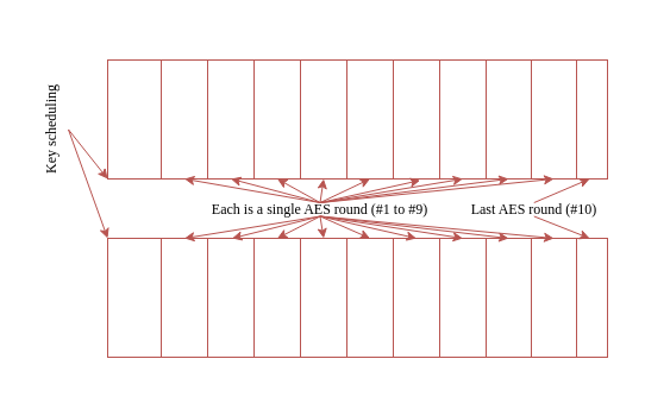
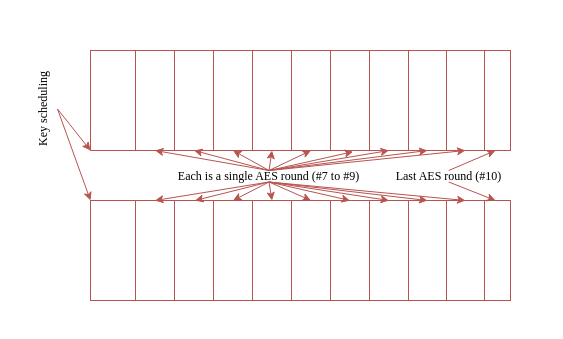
  <mxCell id="0" />
  <mxCell id="1" parent="0" />
  <mxCell id="2" value="" style="shape=image;verticalLabelPosition=bottom;labelBackgroundColor=default;verticalAlign=top;aspect=fixed;imageAspect=0;image=file:///home/pierre/downloads/3_single_aes.png;" vertex="1" parent="1"><mxGeometry x="20.5" y="20" width="520" height="297" as="geometry" /></mxCell>
  <mxCell id="3" value="&lt;br&gt;" style="rounded=0;whiteSpace=wrap;html=1;fillColor=none;strokeColor=#b85450;labelPosition=center;verticalLabelPosition=top;align=center;verticalAlign=bottom;fontFamily=Georgia;" vertex="1" parent="1"><mxGeometry x="90" y="50" width="45" height="100" as="geometry" /></mxCell>
  <mxCell id="4" value="Key scheduling" style="text;html=1;strokeColor=none;fillColor=none;align=center;verticalAlign=middle;whiteSpace=wrap;rounded=0;fontFamily=Georgia;horizontal=0;" vertex="1" parent="1"><mxGeometry x="27" y="61.75" width="30" height="93.5" as="geometry" /></mxCell>
  <mxCell id="5" value="" style="endArrow=classic;html=1;rounded=0;fontFamily=Georgia;exitX=1;exitY=0.5;exitDx=0;exitDy=0;entryX=0;entryY=1;entryDx=0;entryDy=0;fillColor=#f8cecc;strokeColor=#b85450;" edge="1" parent="1" source="4" target="3"><mxGeometry width="50" height="50" relative="1" as="geometry"><mxPoint x="130" y="160" as="sourcePoint" /><mxPoint x="180" y="110" as="targetPoint" /></mxGeometry></mxCell>
  <mxCell id="6" value="" style="endArrow=classic;html=1;rounded=0;fontFamily=Georgia;exitX=1;exitY=0.5;exitDx=0;exitDy=0;entryX=0;entryY=0;entryDx=0;entryDy=0;fillColor=#f8cecc;strokeColor=#b85450;" edge="1" parent="1" source="4" target="7"><mxGeometry width="50" height="50" relative="1" as="geometry"><mxPoint x="280" y="168.5" as="sourcePoint" /><mxPoint x="260" y="190" as="targetPoint" /></mxGeometry></mxCell>
  <mxCell id="7" value="&lt;br&gt;" style="rounded=0;whiteSpace=wrap;html=1;fillColor=none;strokeColor=#b85450;labelPosition=center;verticalLabelPosition=top;align=center;verticalAlign=bottom;fontFamily=Georgia;" vertex="1" parent="1"><mxGeometry x="90" y="200" width="45" height="100" as="geometry" /></mxCell>
- <mxCell id="8" value="Each is a single AES round (#1 to #9)" style="text;html=1;strokeColor=none;fillColor=none;align=center;verticalAlign=middle;whiteSpace=wrap;rounded=0;fontFamily=Georgia;" vertex="1" parent="1"><mxGeometry x="160" y="170" width="217" height="11.5" as="geometry" /></mxCell>
+ <mxCell id="8" value="Each is a single AES round (#7 to #9)" style="text;html=1;strokeColor=none;fillColor=none;align=center;verticalAlign=middle;whiteSpace=wrap;rounded=0;fontFamily=Georgia;" vertex="1" parent="1"><mxGeometry x="160" y="170" width="217" height="11.5" as="geometry" /></mxCell>
  <mxCell id="9" value="" style="endArrow=classic;html=1;rounded=0;fontFamily=Georgia;exitX=0.5;exitY=0;exitDx=0;exitDy=0;entryX=0.5;entryY=1;entryDx=0;entryDy=0;fillColor=#f8cecc;strokeColor=#b85450;" edge="1" source="8" target="11" parent="1"><mxGeometry width="50" height="50" relative="1" as="geometry"><mxPoint x="184" y="160" as="sourcePoint" /><mxPoint x="164" y="150" as="targetPoint" /></mxGeometry></mxCell>
  <mxCell id="10" value="" style="endArrow=classic;html=1;rounded=0;fontFamily=Georgia;exitX=0.5;exitY=1;exitDx=0;exitDy=0;entryX=0.5;entryY=0;entryDx=0;entryDy=0;fillColor=#f8cecc;strokeColor=#b85450;" edge="1" source="8" parent="1"><mxGeometry width="50" height="50" relative="1" as="geometry"><mxPoint x="334" y="168.5" as="sourcePoint" /><mxPoint x="154.5" y="200" as="targetPoint" /></mxGeometry></mxCell>
  <mxCell id="11" value="&lt;br&gt;" style="rounded=0;whiteSpace=wrap;html=1;fillColor=none;strokeColor=#b85450;labelPosition=center;verticalLabelPosition=top;align=center;verticalAlign=bottom;fontFamily=Georgia;" vertex="1" parent="1"><mxGeometry x="135" y="50" width="39" height="100" as="geometry" /></mxCell>
  <mxCell id="12" value="" style="endArrow=classic;html=1;rounded=0;fontFamily=Georgia;entryX=0.5;entryY=0;entryDx=0;entryDy=0;fillColor=#f8cecc;strokeColor=#b85450;exitX=0.5;exitY=1;exitDx=0;exitDy=0;" edge="1" parent="1" source="8"><mxGeometry width="50" height="50" relative="1" as="geometry"><mxPoint x="200" y="179" as="sourcePoint" /><mxPoint x="194.5" y="200" as="targetPoint" /></mxGeometry></mxCell>
  <mxCell id="13" value="" style="endArrow=classic;html=1;rounded=0;fontFamily=Georgia;exitX=0.5;exitY=0;exitDx=0;exitDy=0;entryX=0.5;entryY=1;entryDx=0;entryDy=0;fillColor=#f8cecc;strokeColor=#b85450;" edge="1" parent="1" source="8" target="14"><mxGeometry width="50" height="50" relative="1" as="geometry"><mxPoint x="220" y="178.5" as="sourcePoint" /><mxPoint x="194.5" y="150" as="targetPoint" /></mxGeometry></mxCell>
  <mxCell id="14" value="&lt;br&gt;" style="rounded=0;whiteSpace=wrap;html=1;fillColor=none;strokeColor=#b85450;labelPosition=center;verticalLabelPosition=top;align=center;verticalAlign=bottom;fontFamily=Georgia;" vertex="1" parent="1"><mxGeometry x="174" y="50" width="39" height="100" as="geometry" /></mxCell>
  <mxCell id="15" value="&lt;br&gt;" style="rounded=0;whiteSpace=wrap;html=1;fillColor=none;strokeColor=#b85450;labelPosition=center;verticalLabelPosition=top;align=center;verticalAlign=bottom;fontFamily=Georgia;" vertex="1" parent="1"><mxGeometry x="213" y="50" width="39" height="100" as="geometry" /></mxCell>
  <mxCell id="16" value="&lt;br&gt;" style="rounded=0;whiteSpace=wrap;html=1;fillColor=none;strokeColor=#b85450;labelPosition=center;verticalLabelPosition=top;align=center;verticalAlign=bottom;fontFamily=Georgia;" vertex="1" parent="1"><mxGeometry x="252" y="50" width="39" height="100" as="geometry" /></mxCell>
  <mxCell id="17" value="&lt;br&gt;" style="rounded=0;whiteSpace=wrap;html=1;fillColor=none;strokeColor=#b85450;labelPosition=center;verticalLabelPosition=top;align=center;verticalAlign=bottom;fontFamily=Georgia;" vertex="1" parent="1"><mxGeometry x="291" y="50" width="39" height="100" as="geometry" /></mxCell>
  <mxCell id="18" value="&lt;br&gt;" style="rounded=0;whiteSpace=wrap;html=1;fillColor=none;strokeColor=#b85450;labelPosition=center;verticalLabelPosition=top;align=center;verticalAlign=bottom;fontFamily=Georgia;" vertex="1" parent="1"><mxGeometry x="330" y="50" width="39" height="100" as="geometry" /></mxCell>
  <mxCell id="19" value="&lt;br&gt;" style="rounded=0;whiteSpace=wrap;html=1;fillColor=none;strokeColor=#b85450;labelPosition=center;verticalLabelPosition=top;align=center;verticalAlign=bottom;fontFamily=Georgia;" vertex="1" parent="1"><mxGeometry x="369" y="50" width="39" height="100" as="geometry" /></mxCell>
  <mxCell id="20" value="&lt;br&gt;" style="rounded=0;whiteSpace=wrap;html=1;fillColor=none;strokeColor=#b85450;labelPosition=center;verticalLabelPosition=top;align=center;verticalAlign=bottom;fontFamily=Georgia;" vertex="1" parent="1"><mxGeometry x="408" y="50" width="38" height="100" as="geometry" /></mxCell>
  <mxCell id="21" value="&lt;br&gt;" style="rounded=0;whiteSpace=wrap;html=1;fillColor=none;strokeColor=#b85450;labelPosition=center;verticalLabelPosition=top;align=center;verticalAlign=bottom;fontFamily=Georgia;" vertex="1" parent="1"><mxGeometry x="446" y="50" width="38" height="100" as="geometry" /></mxCell>
  <mxCell id="22" value="&lt;br&gt;" style="rounded=0;whiteSpace=wrap;html=1;fillColor=none;strokeColor=#b85450;labelPosition=center;verticalLabelPosition=top;align=center;verticalAlign=bottom;fontFamily=Georgia;" vertex="1" parent="1"><mxGeometry x="484" y="50" width="26" height="100" as="geometry" /></mxCell>
  <mxCell id="23" value="&lt;br&gt;" style="rounded=0;whiteSpace=wrap;html=1;fillColor=none;strokeColor=#b85450;labelPosition=center;verticalLabelPosition=top;align=center;verticalAlign=bottom;fontFamily=Georgia;" vertex="1" parent="1"><mxGeometry x="135" y="200" width="39" height="100" as="geometry" /></mxCell>
  <mxCell id="24" value="&lt;br&gt;" style="rounded=0;whiteSpace=wrap;html=1;fillColor=none;strokeColor=#b85450;labelPosition=center;verticalLabelPosition=top;align=center;verticalAlign=bottom;fontFamily=Georgia;" vertex="1" parent="1"><mxGeometry x="174" y="200" width="39" height="100" as="geometry" /></mxCell>
  <mxCell id="25" value="&lt;br&gt;" style="rounded=0;whiteSpace=wrap;html=1;fillColor=none;strokeColor=#b85450;labelPosition=center;verticalLabelPosition=top;align=center;verticalAlign=bottom;fontFamily=Georgia;" vertex="1" parent="1"><mxGeometry x="484" y="200" width="26" height="100" as="geometry" /></mxCell>
  <mxCell id="26" value="&lt;br&gt;" style="rounded=0;whiteSpace=wrap;html=1;fillColor=none;strokeColor=#b85450;labelPosition=center;verticalLabelPosition=top;align=center;verticalAlign=bottom;fontFamily=Georgia;" vertex="1" parent="1"><mxGeometry x="213" y="200" width="39" height="100" as="geometry" /></mxCell>
  <mxCell id="27" value="&lt;br&gt;" style="rounded=0;whiteSpace=wrap;html=1;fillColor=none;strokeColor=#b85450;labelPosition=center;verticalLabelPosition=top;align=center;verticalAlign=bottom;fontFamily=Georgia;" vertex="1" parent="1"><mxGeometry x="252" y="200" width="39" height="100" as="geometry" /></mxCell>
  <mxCell id="28" value="&lt;br&gt;" style="rounded=0;whiteSpace=wrap;html=1;fillColor=none;strokeColor=#b85450;labelPosition=center;verticalLabelPosition=top;align=center;verticalAlign=bottom;fontFamily=Georgia;" vertex="1" parent="1"><mxGeometry x="291" y="200" width="39" height="100" as="geometry" /></mxCell>
  <mxCell id="29" value="&lt;br&gt;" style="rounded=0;whiteSpace=wrap;html=1;fillColor=none;strokeColor=#b85450;labelPosition=center;verticalLabelPosition=top;align=center;verticalAlign=bottom;fontFamily=Georgia;" vertex="1" parent="1"><mxGeometry x="330" y="200" width="39" height="100" as="geometry" /></mxCell>
  <mxCell id="30" value="&lt;br&gt;" style="rounded=0;whiteSpace=wrap;html=1;fillColor=none;strokeColor=#b85450;labelPosition=center;verticalLabelPosition=top;align=center;verticalAlign=bottom;fontFamily=Georgia;" vertex="1" parent="1"><mxGeometry x="369" y="200" width="39" height="100" as="geometry" /></mxCell>
  <mxCell id="31" value="&lt;br&gt;" style="rounded=0;whiteSpace=wrap;html=1;fillColor=none;strokeColor=#b85450;labelPosition=center;verticalLabelPosition=top;align=center;verticalAlign=bottom;fontFamily=Georgia;" vertex="1" parent="1"><mxGeometry x="408" y="200" width="38" height="100" as="geometry" /></mxCell>
  <mxCell id="32" value="&lt;br&gt;" style="rounded=0;whiteSpace=wrap;html=1;fillColor=none;strokeColor=#b85450;labelPosition=center;verticalLabelPosition=top;align=center;verticalAlign=bottom;fontFamily=Georgia;" vertex="1" parent="1"><mxGeometry x="446" y="200" width="38" height="100" as="geometry" /></mxCell>
  <mxCell id="33" value="" style="endArrow=classic;html=1;rounded=0;fontFamily=Georgia;exitX=0.5;exitY=0;exitDx=0;exitDy=0;entryX=0.5;entryY=1;entryDx=0;entryDy=0;fillColor=#f8cecc;strokeColor=#b85450;" edge="1" parent="1" source="8" target="15"><mxGeometry width="50" height="50" relative="1" as="geometry"><mxPoint x="234.75" y="180" as="sourcePoint" /><mxPoint x="204.5" y="160" as="targetPoint" /></mxGeometry></mxCell>
  <mxCell id="34" value="" style="endArrow=classic;html=1;rounded=0;fontFamily=Georgia;exitX=0.5;exitY=0;exitDx=0;exitDy=0;entryX=0.5;entryY=1;entryDx=0;entryDy=0;fillColor=#f8cecc;strokeColor=#b85450;" edge="1" parent="1" source="8" target="16"><mxGeometry width="50" height="50" relative="1" as="geometry"><mxPoint x="234.75" y="180" as="sourcePoint" /><mxPoint x="242.5" y="160" as="targetPoint" /></mxGeometry></mxCell>
  <mxCell id="35" value="" style="endArrow=classic;html=1;rounded=0;fontFamily=Georgia;exitX=0.5;exitY=0;exitDx=0;exitDy=0;entryX=0.5;entryY=1;entryDx=0;entryDy=0;fillColor=#f8cecc;strokeColor=#b85450;" edge="1" parent="1" source="8" target="17"><mxGeometry width="50" height="50" relative="1" as="geometry"><mxPoint x="234.75" y="180" as="sourcePoint" /><mxPoint x="281.5" y="160" as="targetPoint" /></mxGeometry></mxCell>
  <mxCell id="36" value="" style="endArrow=classic;html=1;rounded=0;fontFamily=Georgia;entryX=0.58;entryY=1.012;entryDx=0;entryDy=0;fillColor=#f8cecc;strokeColor=#b85450;entryPerimeter=0;exitX=0.5;exitY=0;exitDx=0;exitDy=0;" edge="1" parent="1" source="8" target="18"><mxGeometry width="50" height="50" relative="1" as="geometry"><mxPoint x="220" y="170" as="sourcePoint" /><mxPoint x="320.5" y="160" as="targetPoint" /></mxGeometry></mxCell>
  <mxCell id="37" value="" style="endArrow=classic;html=1;rounded=0;fontFamily=Georgia;entryX=0.5;entryY=1;entryDx=0;entryDy=0;fillColor=#f8cecc;strokeColor=#b85450;exitX=0.5;exitY=0;exitDx=0;exitDy=0;" edge="1" parent="1" source="8" target="19"><mxGeometry width="50" height="50" relative="1" as="geometry"><mxPoint x="220" y="170" as="sourcePoint" /><mxPoint x="362.62" y="161.2" as="targetPoint" /></mxGeometry></mxCell>
  <mxCell id="38" value="" style="endArrow=classic;html=1;rounded=0;fontFamily=Georgia;entryX=0.5;entryY=1;entryDx=0;entryDy=0;fillColor=#f8cecc;strokeColor=#b85450;exitX=0.5;exitY=0;exitDx=0;exitDy=0;" edge="1" parent="1" source="8" target="20"><mxGeometry width="50" height="50" relative="1" as="geometry"><mxPoint x="230" y="180" as="sourcePoint" /><mxPoint x="398.5" y="160" as="targetPoint" /></mxGeometry></mxCell>
  <mxCell id="39" value="" style="endArrow=classic;html=1;rounded=0;fontFamily=Georgia;entryX=0.5;entryY=1;entryDx=0;entryDy=0;fillColor=#f8cecc;strokeColor=#b85450;exitX=0.5;exitY=0;exitDx=0;exitDy=0;" edge="1" parent="1" source="8" target="21"><mxGeometry width="50" height="50" relative="1" as="geometry"><mxPoint x="234.75" y="180" as="sourcePoint" /><mxPoint x="362.62" y="161.2" as="targetPoint" /></mxGeometry></mxCell>
  <mxCell id="40" value="" style="endArrow=classic;html=1;rounded=0;fontFamily=Georgia;entryX=0.5;entryY=0;entryDx=0;entryDy=0;fillColor=#f8cecc;strokeColor=#b85450;exitX=0.5;exitY=1;exitDx=0;exitDy=0;" edge="1" parent="1" source="8" target="26"><mxGeometry width="50" height="50" relative="1" as="geometry"><mxPoint x="234.75" y="191.5" as="sourcePoint" /><mxPoint x="204.5" y="210" as="targetPoint" /></mxGeometry></mxCell>
  <mxCell id="41" value="" style="endArrow=classic;html=1;rounded=0;fontFamily=Georgia;entryX=0.5;entryY=0;entryDx=0;entryDy=0;fillColor=#f8cecc;strokeColor=#b85450;exitX=0.5;exitY=1;exitDx=0;exitDy=0;" edge="1" parent="1" source="8" target="27"><mxGeometry width="50" height="50" relative="1" as="geometry"><mxPoint x="234.75" y="191.5" as="sourcePoint" /><mxPoint x="242.5" y="210" as="targetPoint" /></mxGeometry></mxCell>
  <mxCell id="42" value="" style="endArrow=classic;html=1;rounded=0;fontFamily=Georgia;entryX=0.5;entryY=0;entryDx=0;entryDy=0;fillColor=#f8cecc;strokeColor=#b85450;exitX=0.5;exitY=1;exitDx=0;exitDy=0;" edge="1" parent="1" source="8" target="28"><mxGeometry width="50" height="50" relative="1" as="geometry"><mxPoint x="234.75" y="191.5" as="sourcePoint" /><mxPoint x="281.5" y="210" as="targetPoint" /></mxGeometry></mxCell>
  <mxCell id="43" value="" style="endArrow=classic;html=1;rounded=0;fontFamily=Georgia;entryX=0.5;entryY=0;entryDx=0;entryDy=0;fillColor=#f8cecc;strokeColor=#b85450;exitX=0.5;exitY=1;exitDx=0;exitDy=0;" edge="1" parent="1" source="8" target="29"><mxGeometry width="50" height="50" relative="1" as="geometry"><mxPoint x="234.75" y="191.5" as="sourcePoint" /><mxPoint x="320.5" y="210" as="targetPoint" /></mxGeometry></mxCell>
  <mxCell id="44" value="" style="endArrow=classic;html=1;rounded=0;fontFamily=Georgia;entryX=0.5;entryY=0;entryDx=0;entryDy=0;fillColor=#f8cecc;strokeColor=#b85450;exitX=0.5;exitY=1;exitDx=0;exitDy=0;" edge="1" parent="1" source="8" target="30"><mxGeometry width="50" height="50" relative="1" as="geometry"><mxPoint x="234.75" y="191.5" as="sourcePoint" /><mxPoint x="359.5" y="210" as="targetPoint" /></mxGeometry></mxCell>
  <mxCell id="45" value="" style="endArrow=classic;html=1;rounded=0;fontFamily=Georgia;entryX=0.5;entryY=0;entryDx=0;entryDy=0;fillColor=#f8cecc;strokeColor=#b85450;exitX=0.5;exitY=1;exitDx=0;exitDy=0;" edge="1" parent="1" source="8" target="31"><mxGeometry width="50" height="50" relative="1" as="geometry"><mxPoint x="234.75" y="191.5" as="sourcePoint" /><mxPoint x="398.5" y="210" as="targetPoint" /></mxGeometry></mxCell>
  <mxCell id="46" value="" style="endArrow=classic;html=1;rounded=0;fontFamily=Georgia;entryX=0.5;entryY=0;entryDx=0;entryDy=0;fillColor=#f8cecc;strokeColor=#b85450;exitX=0.5;exitY=1;exitDx=0;exitDy=0;" edge="1" parent="1" source="8" target="32"><mxGeometry width="50" height="50" relative="1" as="geometry"><mxPoint x="234.75" y="191.5" as="sourcePoint" /><mxPoint x="437" y="210" as="targetPoint" /></mxGeometry></mxCell>
  <mxCell id="47" value="Last AES round (#10)" style="text;html=1;strokeColor=none;fillColor=none;align=center;verticalAlign=middle;whiteSpace=wrap;rounded=0;fontFamily=Georgia;" vertex="1" parent="1"><mxGeometry x="356" y="170" width="184.5" height="11.5" as="geometry" /></mxCell>
  <mxCell id="48" value="" style="endArrow=classic;html=1;rounded=0;fontFamily=Georgia;entryX=0.5;entryY=0;entryDx=0;entryDy=0;fillColor=#f8cecc;strokeColor=#b85450;exitX=0.5;exitY=1;exitDx=0;exitDy=0;" edge="1" parent="1" source="47"><mxGeometry width="50" height="50" relative="1" as="geometry"><mxPoint x="254.75" y="181.5" as="sourcePoint" /><mxPoint x="495" y="200" as="targetPoint" /></mxGeometry></mxCell>
  <mxCell id="49" value="" style="endArrow=classic;html=1;rounded=0;fontFamily=Georgia;entryX=0.5;entryY=1;entryDx=0;entryDy=0;fillColor=#f8cecc;strokeColor=#b85450;exitX=0.5;exitY=0;exitDx=0;exitDy=0;" edge="1" parent="1" source="47"><mxGeometry width="50" height="50" relative="1" as="geometry"><mxPoint x="254.75" y="170" as="sourcePoint" /><mxPoint x="495" y="150" as="targetPoint" /></mxGeometry></mxCell>
